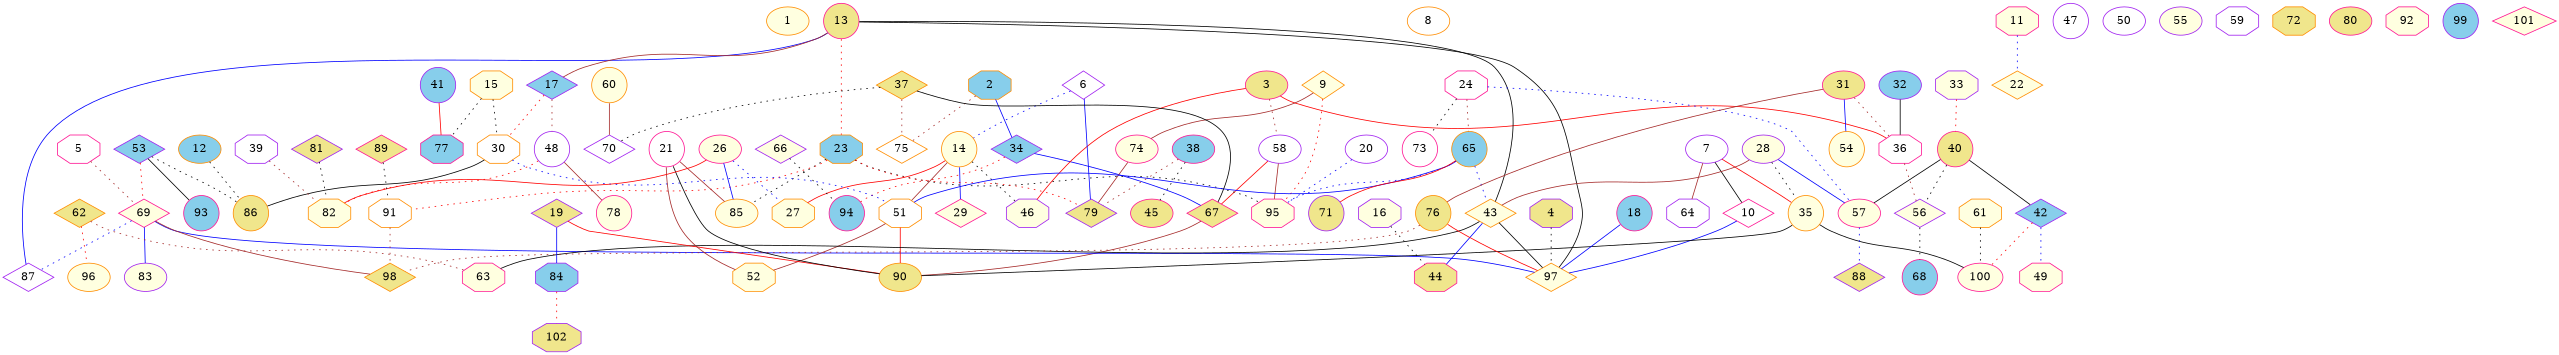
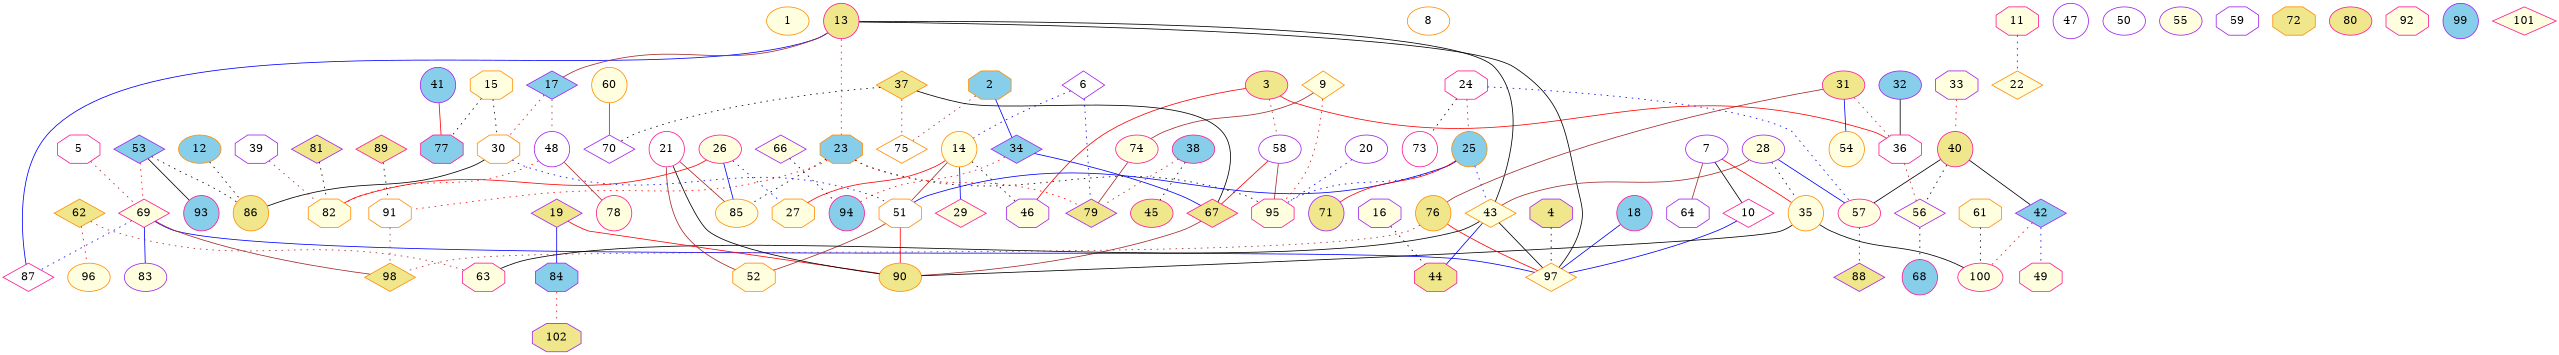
  graph {
    node [color=purple fillcolor=lightyellow shape=octagon style=filled]
    edge [color=black style=solid]
    1 [color=darkorange shape=ellipse]
    2 [color=darkorange fillcolor=skyblue]
    34 [fillcolor=skyblue shape=diamond]
    75 [color=darkorange fillcolor=white shape=diamond]
    67 [color=deeppink fillcolor=khaki shape=diamond]
    94 [color=deeppink fillcolor=skyblue shape=circle]
    3 [color=deeppink fillcolor=khaki shape=ellipse]
    36 [color=deeppink fillcolor=white]
    46
    58 [fillcolor=white shape=ellipse]
    56 [shape=diamond]
    95 [color=deeppink]
    4 [fillcolor=khaki]
    97 [color=darkorange shape=diamond]
    5 [color=deeppink fillcolor=white]
    69 [color=deeppink shape=diamond]
-   87 [fillcolor=white shape=diamond]
+   87 [color=deeppink fillcolor=white shape=diamond]
    83 [shape=ellipse]
    98 [color=darkorange fillcolor=khaki shape=diamond]
    6 [fillcolor=white shape=diamond]
    14 [color=darkorange shape=circle]
    79 [fillcolor=khaki shape=diamond]
    27 [color=darkorange]
    29 [color=deeppink shape=diamond]
    51 [color=darkorange fillcolor=white]
    7 [fillcolor=white shape=ellipse]
    10 [color=deeppink fillcolor=white shape=diamond]
    35 [color=darkorange shape=circle]
    64 [fillcolor=white]
    90 [color=darkorange fillcolor=khaki shape=ellipse]
    100 [color=deeppink shape=ellipse]
    8 [color=darkorange fillcolor=white shape=ellipse]
    9 [color=darkorange shape=diamond]
    74 [color=deeppink shape=ellipse]
    22 [color=darkorange shape=diamond]
    11 [color=deeppink]
    12 [color=darkorange fillcolor=skyblue shape=ellipse]
    86 [color=darkorange fillcolor=khaki shape=circle]
    13 [color=deeppink fillcolor=khaki shape=circle]
    17 [fillcolor=skyblue shape=diamond]
    23 [color=darkorange fillcolor=skyblue]
    43 [color=darkorange shape=diamond]
    30 [color=darkorange fillcolor=white]
    48 [fillcolor=white shape=circle]
    85 [color=darkorange shape=ellipse]
    91 [color=darkorange fillcolor=white]
    44 [color=deeppink fillcolor=khaki]
    63 [color=deeppink]
    52 [color=darkorange]
    15 [color=darkorange]
    77 [color=deeppink fillcolor=skyblue]
    16
    82 [color=darkorange]
    78 [color=deeppink shape=circle]
    18 [color=deeppink fillcolor=skyblue shape=circle]
    19 [fillcolor=khaki shape=diamond]
    84 [fillcolor=skyblue]
    102 [fillcolor=khaki]
    20 [fillcolor=white shape=ellipse]
    21 [color=deeppink fillcolor=white shape=circle]
    24 [color=deeppink fillcolor=white]
-   25 [color=darkorange fillcolor=skyblue shape=circle label=65]
+   25 [color=darkorange fillcolor=skyblue shape=circle]
    57 [color=deeppink shape=ellipse]
    73 [color=deeppink fillcolor=white shape=circle]
    71 [fillcolor=khaki shape=circle]
    88 [fillcolor=khaki shape=diamond]
    26 [color=deeppink shape=ellipse]
    28 [shape=ellipse]
    31 [color=deeppink fillcolor=khaki shape=ellipse]
    54 [color=darkorange shape=circle]
    76 [color=darkorange fillcolor=khaki shape=circle]
    32 [fillcolor=skyblue shape=ellipse]
    33
    40 [color=deeppink fillcolor=khaki shape=circle]
    42 [fillcolor=skyblue shape=diamond]
    68 [color=deeppink fillcolor=skyblue shape=circle]
    37 [color=darkorange fillcolor=khaki shape=diamond]
    70 [fillcolor=white shape=diamond]
    38 [color=deeppink fillcolor=skyblue shape=ellipse]
    45 [color=deeppink fillcolor=khaki shape=ellipse]
    39 [fillcolor=white]
    49 [color=deeppink]
    41 [fillcolor=skyblue shape=circle]
    47 [fillcolor=white shape=circle]
    50 [fillcolor=white shape=ellipse]
    53 [fillcolor=skyblue shape=diamond]
    93 [color=deeppink fillcolor=skyblue shape=circle]
    55 [shape=ellipse]
    59 [fillcolor=white]
    60 [color=darkorange shape=circle]
    61 [color=darkorange]
    62 [color=darkorange fillcolor=khaki shape=diamond]
    96 [color=darkorange shape=ellipse]
    66 [shape=diamond]
    72 [color=darkorange fillcolor=khaki]
    80 [color=deeppink fillcolor=khaki shape=ellipse]
    81 [fillcolor=khaki shape=diamond]
    89 [color=deeppink fillcolor=khaki shape=diamond]
    92 [color=deeppink]
    99 [fillcolor=skyblue shape=circle]
    101 [color=deeppink shape=diamond]
    2 -- 34 [color=blue]
    2 -- 75 [color=brown style=dotted]
    34 -- 67 [color=blue]
    34 -- 94 [color=red style=dotted]
    67 -- 90 [color=brown]
    3 -- 36 [color=red]
    3 -- 46 [color=red]
    3 -- 58 [color=brown style=dotted]
    36 -- 56 [color=brown style=dotted]
    58 -- 67 [color=red]
    58 -- 95 [color=brown]
    56 -- 68 [style=dotted]
    4 -- 97 [style=dotted]
    5 -- 69 [color=brown style=dotted]
    69 -- 97 [color=blue]
    69 -- 87 [color=blue style=dotted]
    69 -- 83 [color=blue]
    69 -- 98 [color=brown]
    6 -- 14 [color=blue style=dotted]
-   6 -- 79 [color=blue]
+   6 -- 79 [color=blue style=dotted]
    14 -- 46 [style=dotted]
    14 -- 27 [color=red]
    14 -- 29 [color=blue]
    14 -- 51 [color=brown]
    51 -- 90 [color=red]
    51 -- 52 [color=brown]
    7 -- 10
    7 -- 35 [color=red]
    7 -- 64 [color=brown]
    10 -- 97 [color=blue]
    35 -- 90
    35 -- 100
    9 -- 95 [color=red style=dotted]
    9 -- 74 [color=brown]
    74 -- 79 [color=brown]
    11 -- 22 [color=blue style=dotted]
    12 -- 86 [style=dotted]
    13 -- 97
    13 -- 87 [color=blue]
    13 -- 17 [color=brown]
    13 -- 23 [color=red style=dotted]
    13 -- 43
    17 -- 30 [color=red style=dotted]
    17 -- 48 [color=brown style=dotted]
    23 -- 95 [style=dotted]
    23 -- 79 [color=red style=dotted]
    23 -- 85 [style=dotted]
    23 -- 91 [color=red style=dotted]
    43 -- 97
    43 -- 44 [color=blue]
    43 -- 63
    30 -- 51 [color=blue style=dotted]
    30 -- 86
    48 -- 82 [color=red style=dotted]
    48 -- 78 [color=brown]
    91 -- 98 [color=brown style=dotted]
    15 -- 30 [style=dotted]
    15 -- 77 [style=dotted]
    16 -- 44 [style=dotted]
    18 -- 97 [color=blue]
    19 -- 90 [color=red]
    19 -- 84 [color=blue]
    84 -- 102 [color=red style=dotted]
    20 -- 95 [color=blue style=dotted]
    21 -- 90
    21 -- 85 [color=brown]
    21 -- 52 [color=brown]
    24 -- 25 [color=brown style=dotted]
    24 -- 57 [color=blue style=dotted]
    24 -- 73 [style=dotted]
    25 -- 95 [color=blue style=dotted]
    25 -- 51 [color=blue]
    25 -- 43 [color=blue style=dotted]
    25 -- 71 [color=red]
    57 -- 88 [color=blue style=dotted]
    26 -- 27 [color=blue style=dotted]
    26 -- 85 [color=blue]
    26 -- 82 [color=red]
    28 -- 35 [style=dotted]
    28 -- 43 [color=brown]
    28 -- 57 [color=blue]
    31 -- 36 [color=brown style=dotted]
    31 -- 54 [color=blue]
    31 -- 76 [color=brown]
    76 -- 97 [color=red]
    76 -- 98 [color=brown style=dotted]
    32 -- 36
    33 -- 40 [color=red style=dotted]
    40 -- 56 [style=dotted]
    40 -- 57
    40 -- 42
    42 -- 100 [color=red style=dotted]
    42 -- 49 [color=blue style=dotted]
    37 -- 75 [color=brown style=dotted]
    37 -- 67
    37 -- 70 [style=dotted]
    38 -- 79 [color=brown style=dotted]
    38 -- 45 [style=dotted]
    39 -- 82 [color=brown style=dotted]
    41 -- 77 [color=red]
    53 -- 69 [color=red style=dotted]
    53 -- 86 [style=dotted]
    53 -- 93
    60 -- 70 [color=brown]
    61 -- 100 [style=dotted]
    62 -- 63 [color=brown style=dotted]
    62 -- 96 [color=red style=dotted]
    66 -- 94 [style=dotted]
    81 -- 82 [style=dotted]
    89 -- 91 [style=dotted]
  }
